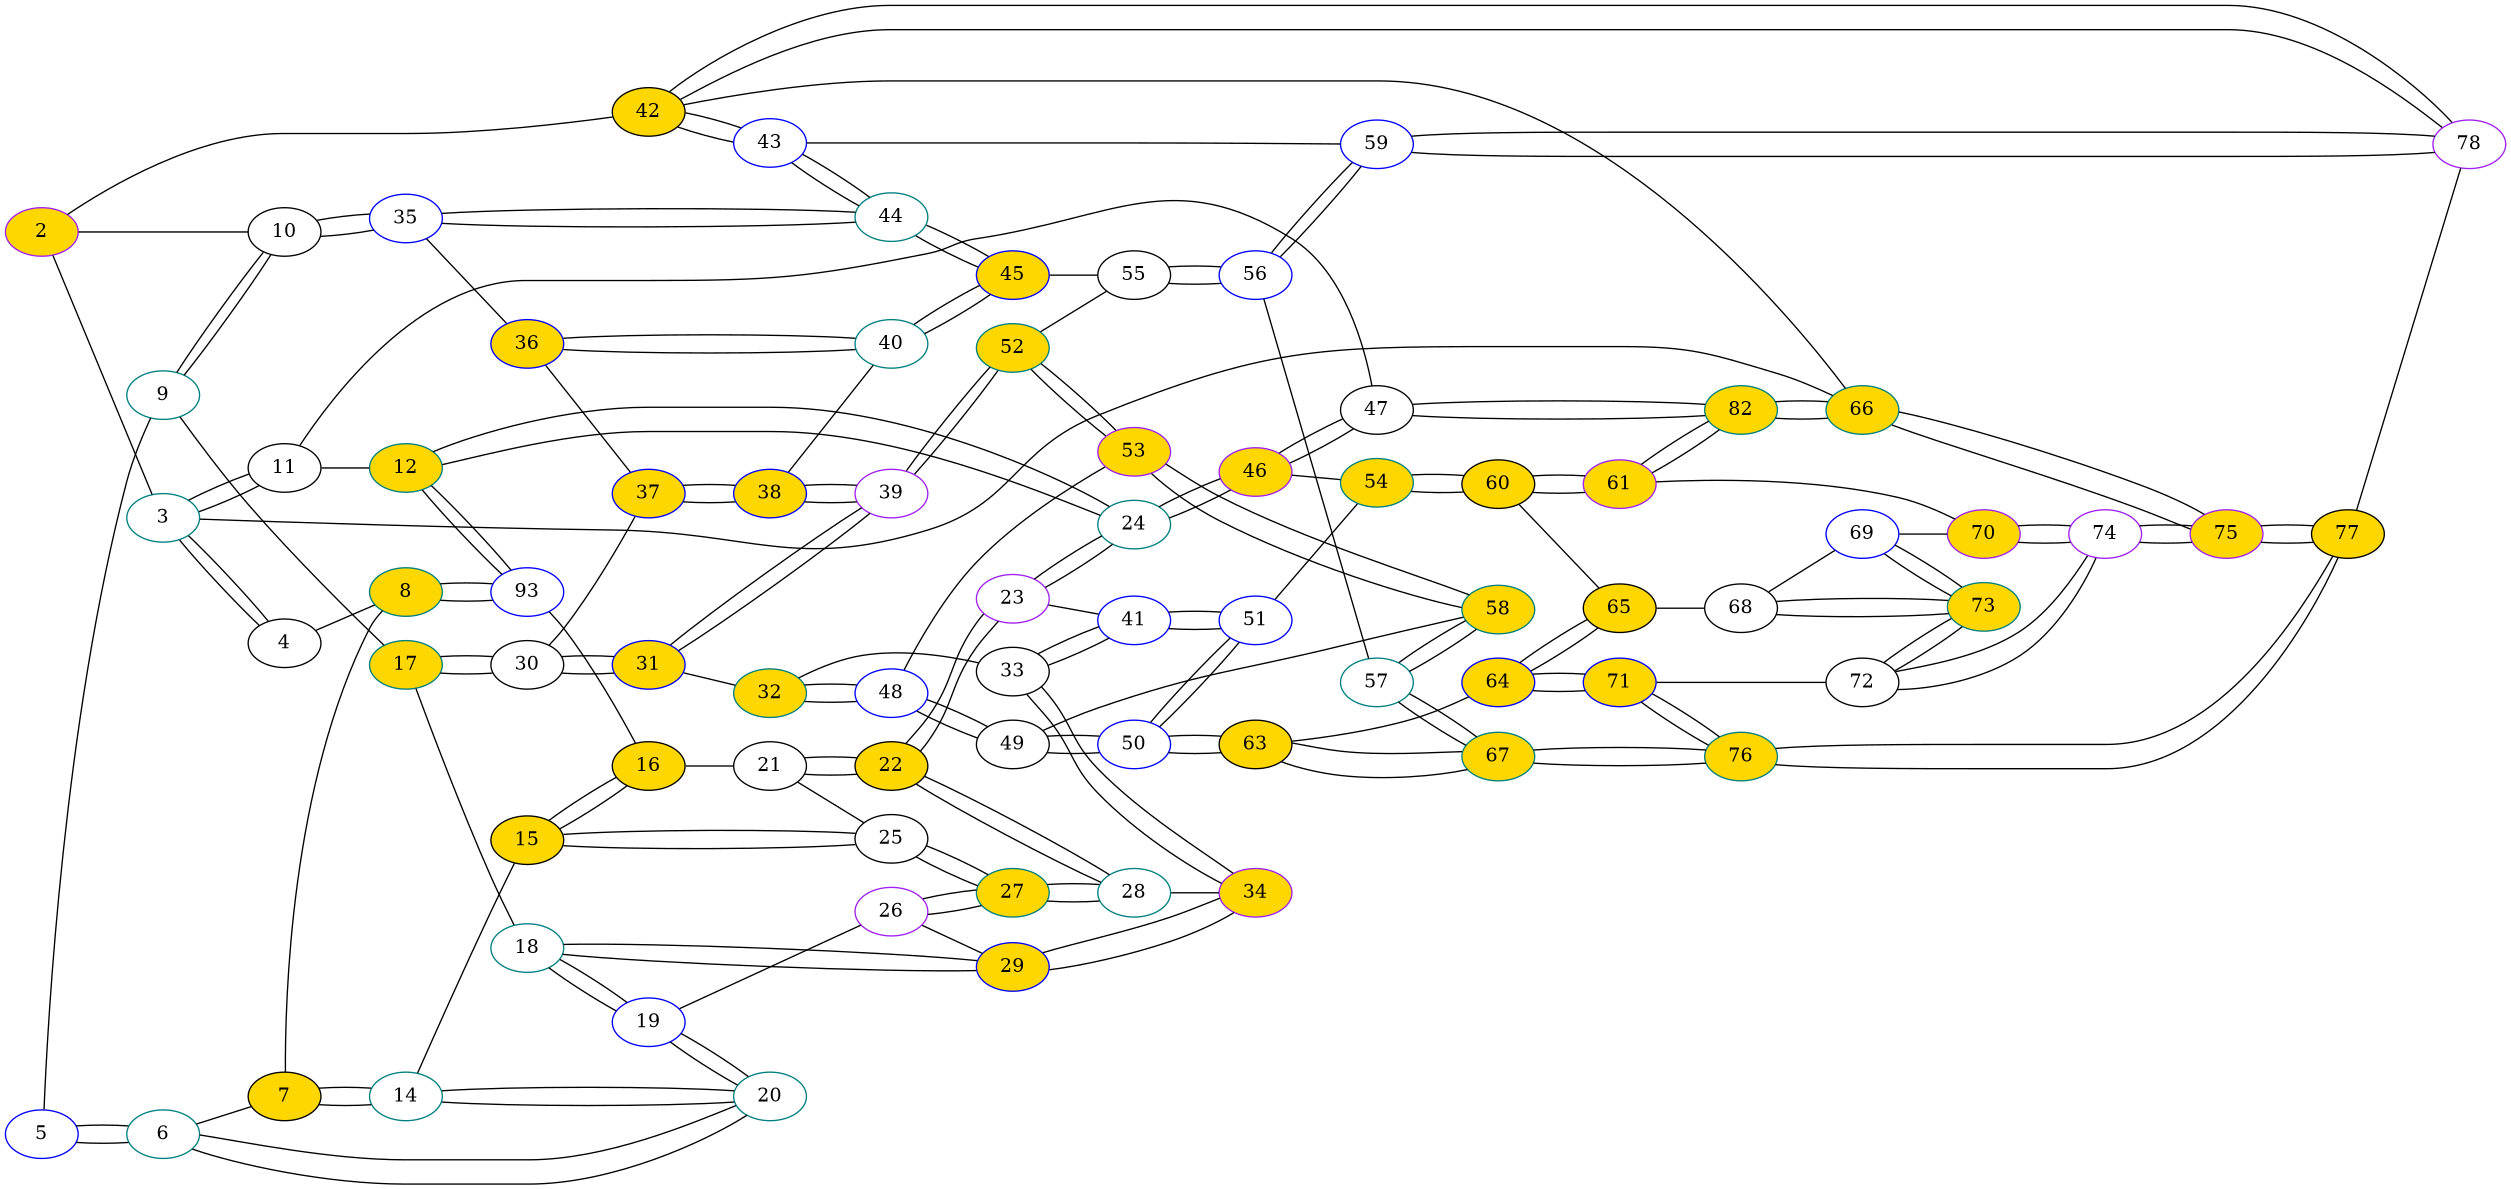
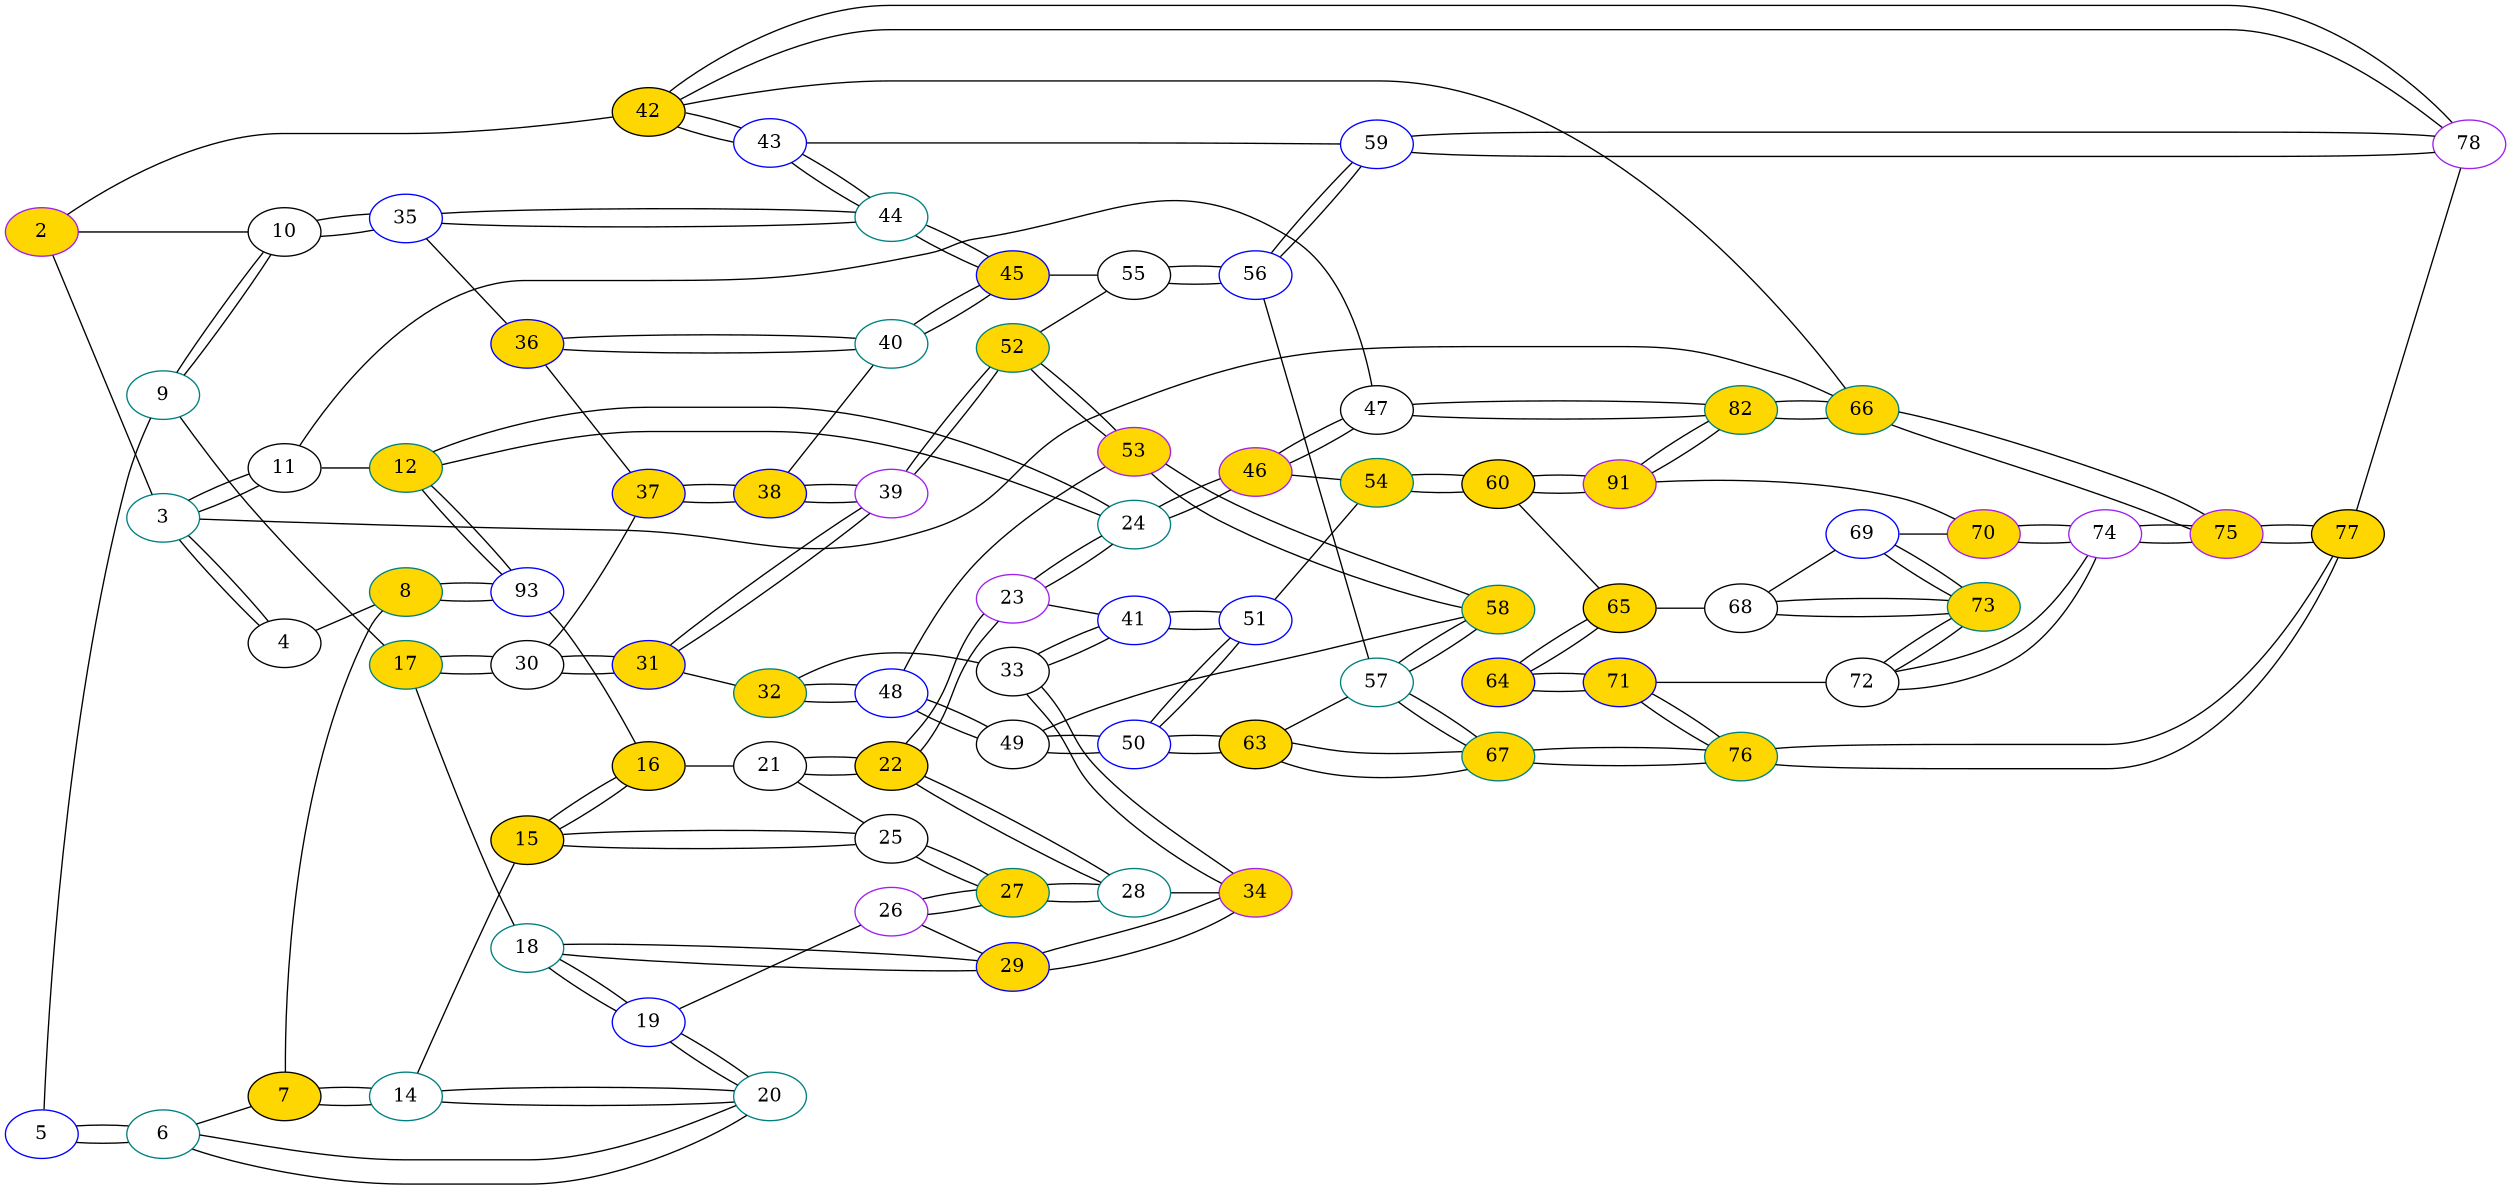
  graph {
    rankdir=LR
    node [color=teal fillcolor=white style=filled]
    2 [color=purple fillcolor=gold]
    3
    10 [color=black]
    42 [color=black fillcolor=gold]
    5 [color=blue]
    6
    9
    4 [color=black]
    11 [color=black]
    66 [fillcolor=gold]
    35 [color=blue]
    43 [color=blue]
    78 [color=purple]
    8 [fillcolor=gold]
    12 [fillcolor=gold]
    47 [color=black]
    75 [color=purple fillcolor=gold]
    n18 [color=blue label=93]
    7 [color=black fillcolor=gold]
    20
    17 [fillcolor=gold]
    14
    15 [color=black fillcolor=gold]
    16 [color=black fillcolor=gold]
    18
    30 [color=black]
    36 [color=blue fillcolor=gold]
    44
    24
    n30 [fillcolor=gold label=82]
    46 [color=purple fillcolor=gold]
    21 [color=black]
    25 [color=black]
    27 [fillcolor=gold]
    22 [color=black fillcolor=gold]
    19 [color=blue]
    29 [color=blue fillcolor=gold]
    31 [color=blue fillcolor=gold]
    37 [color=blue fillcolor=gold]
    26 [color=purple]
    34 [color=purple fillcolor=gold]
    23 [color=purple]
    28
    41 [color=blue]
    51 [color=blue]
    54 [fillcolor=gold]
    32 [fillcolor=gold]
    39 [color=purple]
    38 [color=blue fillcolor=gold]
    33 [color=black]
    48 [color=blue]
    52 [fillcolor=gold]
    49 [color=black]
    53 [color=purple fillcolor=gold]
    40
    45 [color=blue fillcolor=gold]
    55 [color=black]
    59 [color=blue]
    56 [color=blue]
    60 [color=black fillcolor=gold]
    50 [color=blue]
    58 [fillcolor=gold]
    63 [color=black fillcolor=gold]
    67 [fillcolor=gold]
    64 [color=blue fillcolor=gold]
-   61 [color=purple fillcolor=gold]
+   61 [color=purple fillcolor=gold label=91]
    65 [color=black fillcolor=gold]
    57
    76 [fillcolor=gold]
    70 [color=purple fillcolor=gold]
    68 [color=black]
    74 [color=purple]
    71 [color=blue fillcolor=gold]
    72 [color=black]
    69 [color=blue]
    73 [fillcolor=gold]
    77 [color=black fillcolor=gold]
    2 -- 3
    2 -- 10
    2 -- 42
    3 -- 4
    3 -- 4
    3 -- 11
    3 -- 11
    3 -- 66
    10 -- 35
    10 -- 35
    42 -- 66
    42 -- 43
    42 -- 43
    42 -- 78
    42 -- 78
    5 -- 6
    5 -- 6
    5 -- 9
    6 -- 7
    6 -- 20
    6 -- 20
    9 -- 10
    9 -- 10
    9 -- 17
    4 -- 8
    11 -- 12
    11 -- 47
    66 -- 75
    66 -- 75
    35 -- 36
    35 -- 44
    35 -- 44
    43 -- 44
    43 -- 44
    43 -- 59
    8 -- n18
    8 -- n18
    12 -- n18
    12 -- n18
    12 -- 24
    12 -- 24
    47 -- n30
    47 -- n30
    75 -- 77
    75 -- 77
    n18 -- 16
    7 -- 8
    7 -- 14
    7 -- 14
    17 -- 18
    17 -- 30
    17 -- 30
    14 -- 20
    14 -- 20
    14 -- 15
    15 -- 16
    15 -- 16
    15 -- 25
    15 -- 25
    16 -- 21
    18 -- 19
    18 -- 19
    18 -- 29
    18 -- 29
    30 -- 31
    30 -- 31
    30 -- 37
    36 -- 37
    36 -- 40
    36 -- 40
    44 -- 45
    44 -- 45
    24 -- 46
    24 -- 46
    n30 -- 66
    n30 -- 66
    46 -- 47
    46 -- 47
    46 -- 54
    21 -- 25
    21 -- 22
    21 -- 22
    25 -- 27
    25 -- 27
    27 -- 28
    27 -- 28
    22 -- 23
    22 -- 23
    22 -- 28
    22 -- 28
    19 -- 20
    19 -- 20
    19 -- 26
    29 -- 34
    29 -- 34
    31 -- 32
    31 -- 39
    31 -- 39
    37 -- 38
    37 -- 38
    26 -- 27
    26 -- 27
    26 -- 29
    23 -- 24
    23 -- 24
    23 -- 41
    28 -- 34
    41 -- 51
    41 -- 51
    51 -- 54
    54 -- 60
    54 -- 60
    32 -- 33
    32 -- 48
    32 -- 48
    39 -- 52
    39 -- 52
    38 -- 39
    38 -- 39
    38 -- 40
    33 -- 34
    33 -- 34
    33 -- 41
    33 -- 41
    48 -- 49
    48 -- 49
    48 -- 53
    52 -- 53
    52 -- 53
    52 -- 55
    49 -- 50
    49 -- 50
    49 -- 58
    53 -- 58
    53 -- 58
    40 -- 45
    40 -- 45
    45 -- 55
    55 -- 56
    55 -- 56
    59 -- 78
    59 -- 78
    56 -- 59
    56 -- 59
    56 -- 57
    60 -- 61
    60 -- 61
    60 -- 65
    50 -- 51
    50 -- 51
    50 -- 63
    50 -- 63
    63 -- 67
    63 -- 67
-   63 -- 64
+   63 -- 57
    67 -- 76
    67 -- 76
    64 -- 65
    64 -- 65
    64 -- 71
    64 -- 71
    61 -- n30
    61 -- n30
    61 -- 70
    65 -- 68
    57 -- 58
    57 -- 58
    57 -- 67
    57 -- 67
    76 -- 77
    76 -- 77
    70 -- 74
    70 -- 74
    68 -- 69
    68 -- 73
    68 -- 73
    74 -- 75
    74 -- 75
    71 -- 76
    71 -- 76
    71 -- 72
    72 -- 74
    72 -- 74
    72 -- 73
    72 -- 73
    69 -- 70
    69 -- 73
    69 -- 73
    77 -- 78
  }
